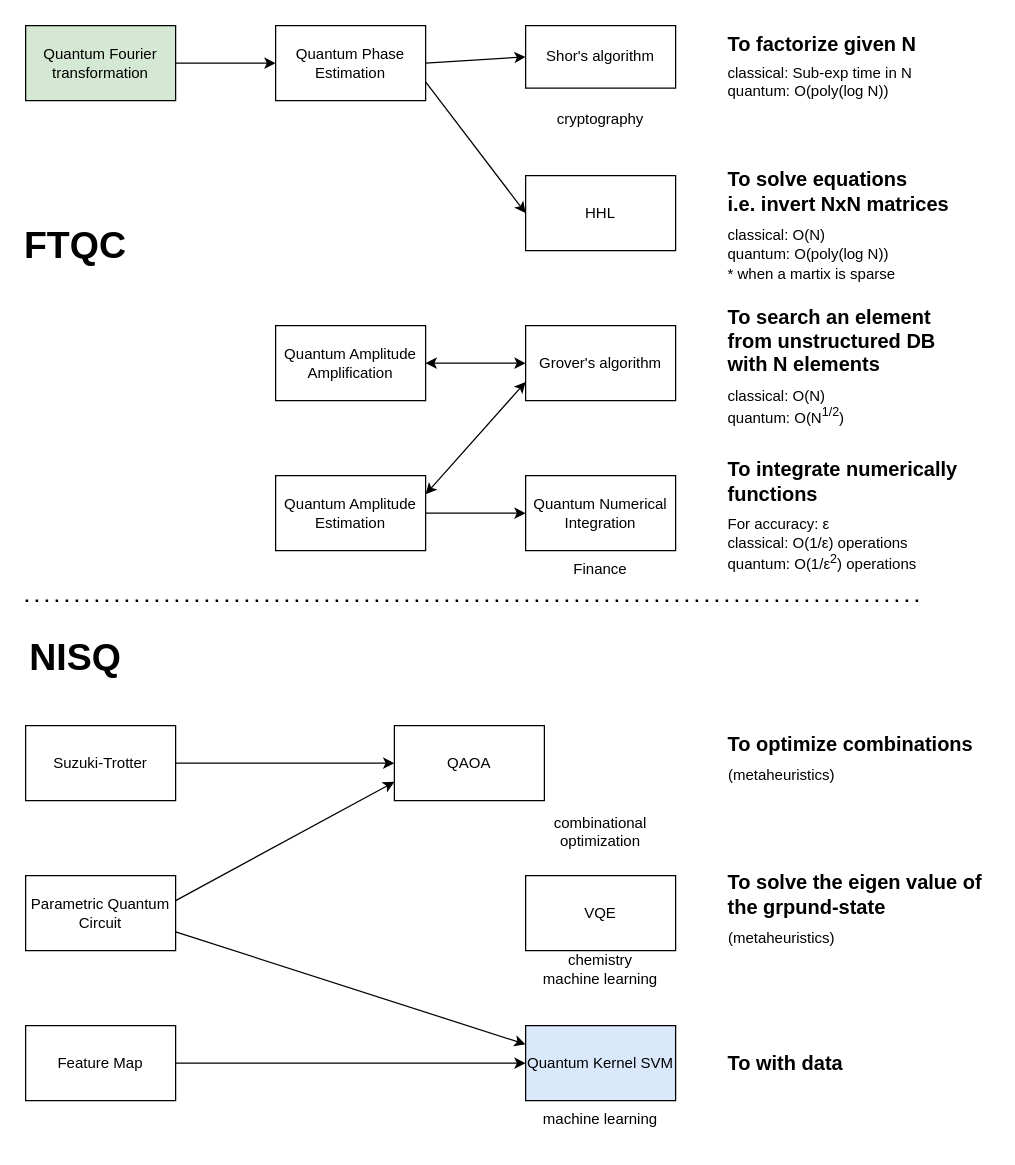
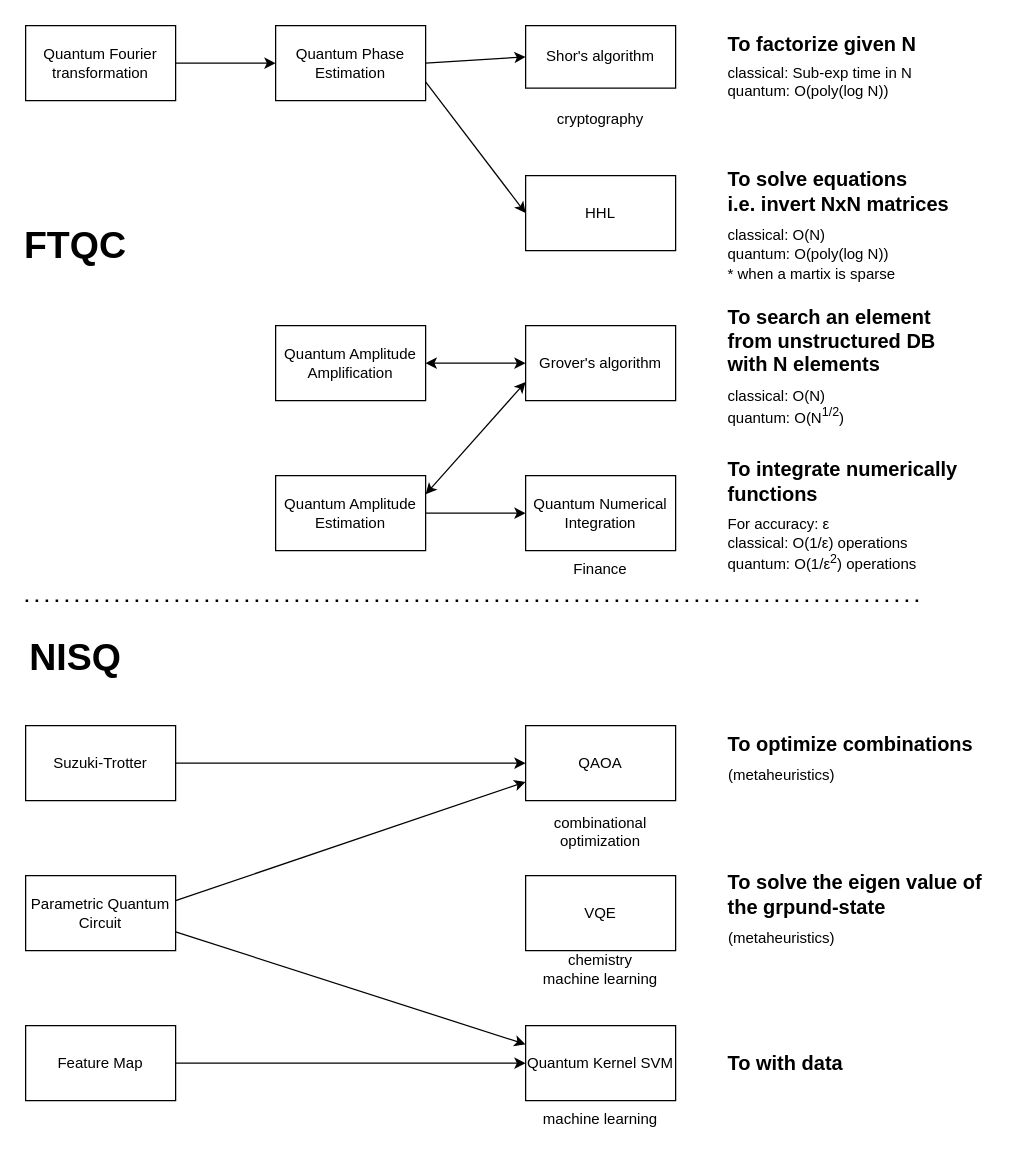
  <mxCell id="0" />
  <mxCell id="1" parent="0" />
- <mxCell id="2" value="Quantum Fourier transformation" style="rounded=0;whiteSpace=wrap;html=1;fillColor=#d5e8d4;" vertex="1" parent="1"><mxGeometry x="20" y="20" width="120" height="60" as="geometry" /></mxCell>
+ <mxCell id="2" value="Quantum Fourier transformation" style="rounded=0;whiteSpace=wrap;html=1;" vertex="1" parent="1"><mxGeometry x="20" y="20" width="120" height="60" as="geometry" /></mxCell>
  <mxCell id="3" value="Quantum Phase Estimation" style="rounded=0;whiteSpace=wrap;html=1;" vertex="1" parent="1"><mxGeometry x="220" y="20" width="120" height="60" as="geometry" /></mxCell>
  <mxCell id="4" value="Shor's&amp;nbsp;algorithm" style="rounded=0;whiteSpace=wrap;html=1;" vertex="1" parent="1"><mxGeometry x="420" y="20" width="120" height="50" as="geometry" /></mxCell>
  <mxCell id="5" value="HHL" style="rounded=0;whiteSpace=wrap;html=1;" vertex="1" parent="1"><mxGeometry x="420" y="140" width="120" height="60" as="geometry" /></mxCell>
  <mxCell id="6" value="Quantum Amplitude Amplification" style="rounded=0;whiteSpace=wrap;html=1;" vertex="1" parent="1"><mxGeometry x="220" y="260" width="120" height="60" as="geometry" /></mxCell>
  <mxCell id="7" value="Grover's&amp;nbsp;algorithm" style="rounded=0;whiteSpace=wrap;html=1;" vertex="1" parent="1"><mxGeometry x="420" y="260" width="120" height="60" as="geometry" /></mxCell>
  <mxCell id="8" value="Quantum Amplitude Estimation" style="rounded=0;whiteSpace=wrap;html=1;" vertex="1" parent="1"><mxGeometry x="220" y="380" width="120" height="60" as="geometry" /></mxCell>
  <mxCell id="9" value="" style="endArrow=classic;html=1;rounded=0;exitX=1;exitY=0.5;exitDx=0;exitDy=0;entryX=0;entryY=0.5;entryDx=0;entryDy=0;" edge="1" parent="1" source="2" target="3"><mxGeometry width="50" height="50" relative="1" as="geometry"><mxPoint x="290" y="230" as="sourcePoint" /><mxPoint x="340" y="180" as="targetPoint" /></mxGeometry></mxCell>
  <mxCell id="10" value="" style="endArrow=classic;html=1;rounded=0;entryX=0;entryY=0.5;entryDx=0;entryDy=0;exitX=1;exitY=0.5;exitDx=0;exitDy=0;" edge="1" parent="1" source="3" target="4"><mxGeometry width="50" height="50" relative="1" as="geometry"><mxPoint x="260" y="200" as="sourcePoint" /><mxPoint x="310" y="150" as="targetPoint" /></mxGeometry></mxCell>
  <mxCell id="11" value="" style="endArrow=classic;html=1;rounded=0;entryX=0;entryY=0.5;entryDx=0;entryDy=0;exitX=1;exitY=0.75;exitDx=0;exitDy=0;" edge="1" parent="1" source="3" target="5"><mxGeometry width="50" height="50" relative="1" as="geometry"><mxPoint x="280" y="200" as="sourcePoint" /><mxPoint x="330" y="150" as="targetPoint" /></mxGeometry></mxCell>
  <mxCell id="12" value="Quantum Numerical Integration" style="rounded=0;whiteSpace=wrap;html=1;" vertex="1" parent="1"><mxGeometry x="420" y="380" width="120" height="60" as="geometry" /></mxCell>
  <mxCell id="13" value="" style="endArrow=classic;html=1;rounded=0;entryX=0;entryY=0.5;entryDx=0;entryDy=0;exitX=1;exitY=0.5;exitDx=0;exitDy=0;" edge="1" parent="1" source="8" target="12"><mxGeometry width="50" height="50" relative="1" as="geometry"><mxPoint x="540" y="310" as="sourcePoint" /><mxPoint x="590" y="260" as="targetPoint" /></mxGeometry></mxCell>
  <mxCell id="14" value="Finance" style="text;html=1;strokeColor=none;fillColor=none;align=center;verticalAlign=middle;whiteSpace=wrap;rounded=0;" vertex="1" parent="1"><mxGeometry x="450" y="440" width="60" height="30" as="geometry" /></mxCell>
  <mxCell id="15" value="cryptography" style="text;html=1;strokeColor=none;fillColor=none;align=center;verticalAlign=middle;whiteSpace=wrap;rounded=0;" vertex="1" parent="1"><mxGeometry x="450" y="80" width="60" height="30" as="geometry" /></mxCell>
- <mxCell id="16" value="QAOA" style="rounded=0;whiteSpace=wrap;html=1;" vertex="1" parent="1"><mxGeometry x="315" y="580" width="120" height="60" as="geometry" /></mxCell>
+ <mxCell id="16" value="QAOA" style="rounded=0;whiteSpace=wrap;html=1;" vertex="1" parent="1"><mxGeometry x="420" y="580" width="120" height="60" as="geometry" /></mxCell>
  <mxCell id="17" value="VQE" style="rounded=0;whiteSpace=wrap;html=1;" vertex="1" parent="1"><mxGeometry x="420" y="700" width="120" height="60" as="geometry" /></mxCell>
  <mxCell id="18" value="combinational optimization" style="text;html=1;strokeColor=none;fillColor=none;align=center;verticalAlign=middle;whiteSpace=wrap;rounded=0;" vertex="1" parent="1"><mxGeometry x="450" y="650" width="60" height="30" as="geometry" /></mxCell>
  <mxCell id="19" value="chemistry&lt;br&gt;machine learning" style="text;html=1;strokeColor=none;fillColor=none;align=center;verticalAlign=middle;whiteSpace=wrap;rounded=0;" vertex="1" parent="1"><mxGeometry x="425" y="760" width="110" height="30" as="geometry" /></mxCell>
  <mxCell id="20" value="Parametric Quantum Circuit" style="rounded=0;whiteSpace=wrap;html=1;" vertex="1" parent="1"><mxGeometry x="20" y="700" width="120" height="60" as="geometry" /></mxCell>
  <mxCell id="21" value="Suzuki-Trotter" style="rounded=0;whiteSpace=wrap;html=1;" vertex="1" parent="1"><mxGeometry x="20" y="580" width="120" height="60" as="geometry" /></mxCell>
  <mxCell id="22" value="" style="endArrow=classic;html=1;rounded=0;entryX=0;entryY=0.5;entryDx=0;entryDy=0;exitX=1;exitY=0.5;exitDx=0;exitDy=0;" edge="1" parent="1" source="21" target="16"><mxGeometry width="50" height="50" relative="1" as="geometry"><mxPoint x="350" y="520" as="sourcePoint" /><mxPoint x="400" y="470" as="targetPoint" /></mxGeometry></mxCell>
  <mxCell id="23" value="" style="endArrow=classic;html=1;rounded=0;entryX=0;entryY=0.75;entryDx=0;entryDy=0;" edge="1" parent="1" target="16"><mxGeometry width="50" height="50" relative="1" as="geometry"><mxPoint x="140" y="720" as="sourcePoint" /><mxPoint x="400" y="470" as="targetPoint" /></mxGeometry></mxCell>
  <mxCell id="24" value="Feature Map" style="rounded=0;whiteSpace=wrap;html=1;" vertex="1" parent="1"><mxGeometry x="20" y="820" width="120" height="60" as="geometry" /></mxCell>
- <mxCell id="25" value="Quantum Kernel SVM" style="rounded=0;whiteSpace=wrap;html=1;fillColor=#dae8fc;" vertex="1" parent="1"><mxGeometry x="420" y="820" width="120" height="60" as="geometry" /></mxCell>
+ <mxCell id="25" value="Quantum Kernel SVM" style="rounded=0;whiteSpace=wrap;html=1;" vertex="1" parent="1"><mxGeometry x="420" y="820" width="120" height="60" as="geometry" /></mxCell>
  <mxCell id="26" value="" style="endArrow=classic;html=1;rounded=0;entryX=0;entryY=0.25;entryDx=0;entryDy=0;exitX=1;exitY=0.75;exitDx=0;exitDy=0;" edge="1" parent="1" source="20" target="25"><mxGeometry width="50" height="50" relative="1" as="geometry"><mxPoint x="320" y="780" as="sourcePoint" /><mxPoint x="370" y="730" as="targetPoint" /></mxGeometry></mxCell>
  <mxCell id="27" value="" style="endArrow=classic;html=1;rounded=0;entryX=0;entryY=0.5;entryDx=0;entryDy=0;exitX=1;exitY=0.5;exitDx=0;exitDy=0;" edge="1" parent="1" source="24" target="25"><mxGeometry width="50" height="50" relative="1" as="geometry"><mxPoint x="320" y="780" as="sourcePoint" /><mxPoint x="370" y="730" as="targetPoint" /></mxGeometry></mxCell>
  <mxCell id="28" value="machine learning" style="text;html=1;strokeColor=none;fillColor=none;align=center;verticalAlign=middle;whiteSpace=wrap;rounded=0;" vertex="1" parent="1"><mxGeometry x="425" y="880" width="110" height="30" as="geometry" /></mxCell>
  <mxCell id="29" value="" style="endArrow=none;dashed=1;html=1;dashPattern=1 3;strokeWidth=2;rounded=0;" edge="1" parent="1"><mxGeometry width="50" height="50" relative="1" as="geometry"><mxPoint x="20" y="480" as="sourcePoint" /><mxPoint x="740" y="480" as="targetPoint" /></mxGeometry></mxCell>
  <mxCell id="30" value="&lt;font style=&quot;font-size: 30px;&quot;&gt;FTQC&lt;/font&gt;" style="text;html=1;strokeColor=none;fillColor=none;align=center;verticalAlign=middle;whiteSpace=wrap;rounded=0;fontStyle=1" vertex="1" parent="1"><mxGeometry x="30" y="180" width="60" height="30" as="geometry" /></mxCell>
  <mxCell id="31" value="&lt;font style=&quot;font-size: 30px;&quot;&gt;NISQ&lt;/font&gt;" style="text;html=1;strokeColor=none;fillColor=none;align=center;verticalAlign=middle;whiteSpace=wrap;rounded=0;fontStyle=1" vertex="1" parent="1"><mxGeometry x="30" y="510" width="60" height="30" as="geometry" /></mxCell>
  <mxCell id="32" value="&lt;font style=&quot;font-size: 16px;&quot;&gt;&lt;b&gt;To factorize given N&lt;/b&gt;&lt;/font&gt;" style="text;html=1;strokeColor=none;fillColor=none;align=left;verticalAlign=middle;whiteSpace=wrap;rounded=0;" vertex="1" parent="1"><mxGeometry x="580" y="20" width="170" height="30" as="geometry" /></mxCell>
  <mxCell id="33" value="classical: Sub-exp time in N&lt;br&gt;quantum: O(poly(log N))" style="text;html=1;strokeColor=none;fillColor=none;align=left;verticalAlign=middle;whiteSpace=wrap;rounded=0;" vertex="1" parent="1"><mxGeometry x="580" y="50" width="200" height="30" as="geometry" /></mxCell>
  <mxCell id="34" value="&lt;font style=&quot;font-size: 16px;&quot;&gt;&lt;b&gt;To solve equations&lt;br&gt;i.e. invert NxN matrices&lt;br&gt;&lt;/b&gt;&lt;/font&gt;" style="text;html=1;strokeColor=none;fillColor=none;align=left;verticalAlign=middle;whiteSpace=wrap;rounded=0;" vertex="1" parent="1"><mxGeometry x="580" y="138" width="200" height="30" as="geometry" /></mxCell>
  <mxCell id="35" value="classical: O(N)&lt;br&gt;quantum: O(poly(log N))" style="text;html=1;strokeColor=none;fillColor=none;align=left;verticalAlign=middle;whiteSpace=wrap;rounded=0;" vertex="1" parent="1"><mxGeometry x="580" y="180" width="200" height="30" as="geometry" /></mxCell>
  <mxCell id="36" value="* when a martix is sparse" style="text;html=1;strokeColor=none;fillColor=none;align=left;verticalAlign=middle;whiteSpace=wrap;rounded=0;" vertex="1" parent="1"><mxGeometry x="580" y="204" width="200" height="30" as="geometry" /></mxCell>
  <mxCell id="37" value="&lt;font style=&quot;font-size: 16px;&quot;&gt;&lt;b&gt;To search an element from unstructured DB with N elements&lt;/b&gt;&lt;/font&gt;" style="text;html=1;strokeColor=none;fillColor=none;align=left;verticalAlign=middle;whiteSpace=wrap;rounded=0;" vertex="1" parent="1"><mxGeometry x="580" y="257" width="170" height="30" as="geometry" /></mxCell>
  <mxCell id="38" value="classical: O(N)&lt;br&gt;quantum: O(N&lt;sup&gt;1/2&lt;/sup&gt;)" style="text;html=1;strokeColor=none;fillColor=none;align=left;verticalAlign=middle;whiteSpace=wrap;rounded=0;" vertex="1" parent="1"><mxGeometry x="580" y="310" width="200" height="30" as="geometry" /></mxCell>
  <mxCell id="39" value="" style="endArrow=classic;startArrow=classic;html=1;rounded=0;entryX=0;entryY=0.5;entryDx=0;entryDy=0;exitX=1;exitY=0.5;exitDx=0;exitDy=0;" edge="1" parent="1" source="6" target="7"><mxGeometry width="50" height="50" relative="1" as="geometry"><mxPoint x="360" y="590" as="sourcePoint" /><mxPoint x="410" y="540" as="targetPoint" /></mxGeometry></mxCell>
  <mxCell id="40" value="" style="endArrow=classic;startArrow=classic;html=1;rounded=0;entryX=0;entryY=0.75;entryDx=0;entryDy=0;exitX=1;exitY=0.25;exitDx=0;exitDy=0;" edge="1" parent="1" source="8" target="7"><mxGeometry width="50" height="50" relative="1" as="geometry"><mxPoint x="360" y="590" as="sourcePoint" /><mxPoint x="410" y="540" as="targetPoint" /></mxGeometry></mxCell>
  <mxCell id="41" value="&lt;font style=&quot;font-size: 16px;&quot;&gt;&lt;b&gt;To integrate numerically functions&lt;/b&gt;&lt;/font&gt;" style="text;html=1;strokeColor=none;fillColor=none;align=left;verticalAlign=middle;whiteSpace=wrap;rounded=0;" vertex="1" parent="1"><mxGeometry x="580" y="370" width="190" height="30" as="geometry" /></mxCell>
  <mxCell id="42" value="For accuracy: ε&lt;br&gt;classical: O(1/ε) operations&lt;br&gt;quantum: O(1/ε&lt;sup&gt;2&lt;/sup&gt;) operations" style="text;html=1;strokeColor=none;fillColor=none;align=left;verticalAlign=middle;whiteSpace=wrap;rounded=0;" vertex="1" parent="1"><mxGeometry x="580" y="420" width="200" height="30" as="geometry" /></mxCell>
  <mxCell id="43" value="(metaheuristics)" style="text;html=1;strokeColor=none;fillColor=none;align=center;verticalAlign=middle;whiteSpace=wrap;rounded=0;" vertex="1" parent="1"><mxGeometry x="580" y="605" width="90" height="30" as="geometry" /></mxCell>
  <mxCell id="44" value="(metaheuristics)" style="text;html=1;strokeColor=none;fillColor=none;align=center;verticalAlign=middle;whiteSpace=wrap;rounded=0;" vertex="1" parent="1"><mxGeometry x="580" y="735" width="90" height="30" as="geometry" /></mxCell>
  <mxCell id="45" value="&lt;font style=&quot;font-size: 16px;&quot;&gt;&lt;b&gt;To optimize combinations&lt;/b&gt;&lt;/font&gt;" style="text;html=1;strokeColor=none;fillColor=none;align=left;verticalAlign=middle;whiteSpace=wrap;rounded=0;" vertex="1" parent="1"><mxGeometry x="580" y="580" width="210" height="30" as="geometry" /></mxCell>
  <mxCell id="46" value="&lt;font style=&quot;font-size: 16px;&quot;&gt;&lt;b&gt;To solve the eigen value of the grpund-state&lt;/b&gt;&lt;/font&gt;" style="text;html=1;strokeColor=none;fillColor=none;align=left;verticalAlign=middle;whiteSpace=wrap;rounded=0;" vertex="1" parent="1"><mxGeometry x="580" y="700" width="210" height="30" as="geometry" /></mxCell>
  <mxCell id="47" value="&lt;font style=&quot;font-size: 16px;&quot;&gt;&lt;b&gt;To with data&lt;/b&gt;&lt;/font&gt;" style="text;html=1;strokeColor=none;fillColor=none;align=left;verticalAlign=middle;whiteSpace=wrap;rounded=0;" vertex="1" parent="1"><mxGeometry x="580" y="835" width="140" height="30" as="geometry" /></mxCell>
